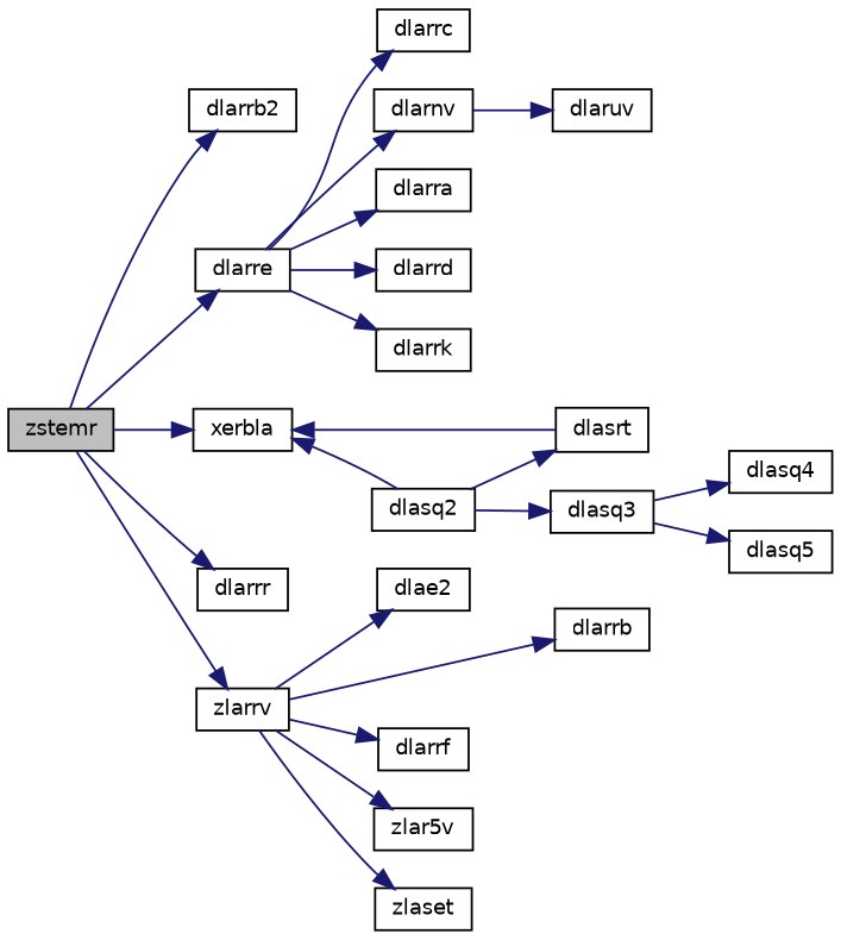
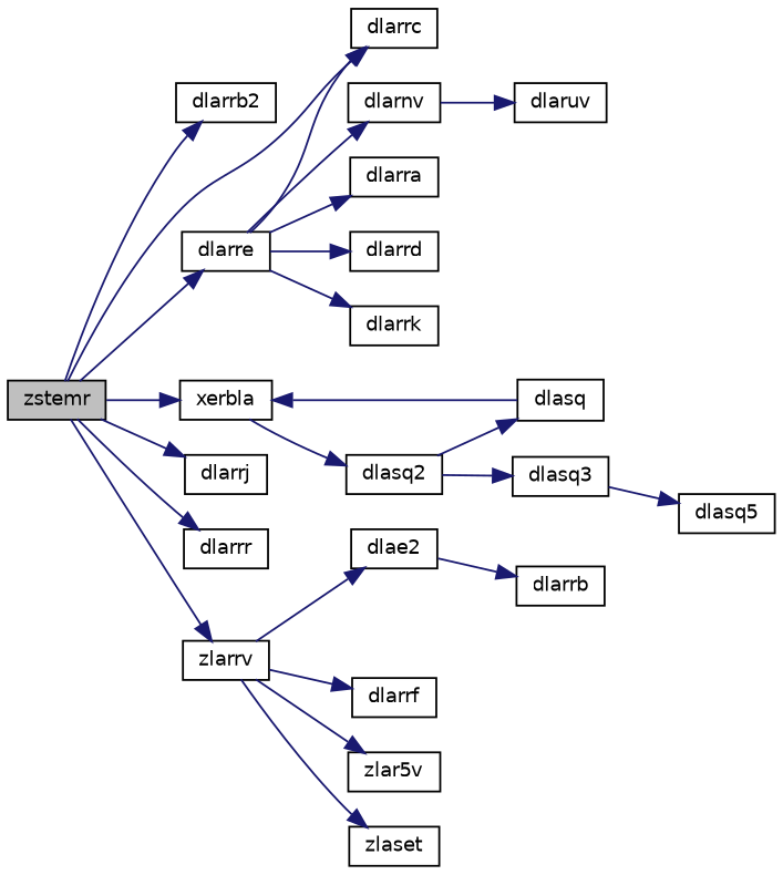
  digraph {
    rankdir=LR
    node [color=black fillcolor=white fontname=Helvetica fontsize=10 shape=record style=filled]
    edge [color=midnightblue fontname=Helvetica fontsize=10 labelfontname=Helvetica labelfontsize=10 style=solid]
    n1 [fillcolor=grey75 fontcolor=black height=0.2 label=zstemr width=0.4]
    n2 [height=0.2 label=dlarrb2 width=0.4]
    n3 [height=0.2 label=dlarrc width=0.4]
    n4 [height=0.2 label=dlarre width=0.4]
    n5 [height=0.2 label=xerbla width=0.4]
+   n6 [height=0.2 label=dlarrj width=0.4]
    n7 [height=0.2 label=dlarrr width=0.4]
    n8 [height=0.2 label=zlarrv width=0.4]
    n9 [height=0.2 label=dlae2 width=0.4]
    n10 [height=0.2 label=dlarnv width=0.4]
    n11 [height=0.2 label=dlarra width=0.4]
    n12 [height=0.2 label=dlarrd width=0.4]
    n13 [height=0.2 label=dlarrk width=0.4]
-   n14 [height=0.2 label=dlasrt width=0.4]
+   n14 [height=0.2 label=dlasq width=0.4]
    n15 [height=0.2 label=dlarrb width=0.4]
    n16 [height=0.2 label=dlarrf width=0.4]
    n17 [height=0.2 label=zlar5v width=0.4]
    n18 [height=0.2 label=zlaset width=0.4]
    n19 [height=0.2 label=dlaruv width=0.4]
    n20 [height=0.2 label=dlasq2 width=0.4]
    n21 [height=0.2 label=dlasq3 width=0.4]
-   n22 [height=0.2 label=dlasq4 width=0.4]
    n23 [height=0.2 label=dlasq5 width=0.4]
    n1 -> n2
+   n1 -> n3
    n1 -> n4
    n1 -> n5
+   n1 -> n6
    n1 -> n7
    n1 -> n8
    n4 -> n3
    n4 -> n10
    n4 -> n11
    n4 -> n12
    n4 -> n13
    n8 -> n9
-   n8 -> n15
+   n9 -> n15
    n8 -> n16
    n8 -> n17
    n8 -> n18
    n10 -> n19
    n14 -> n5
-   n20 -> n5
+   n5 -> n20
    n20 -> n14
    n20 -> n21
-   n21 -> n22
    n21 -> n23
  }
